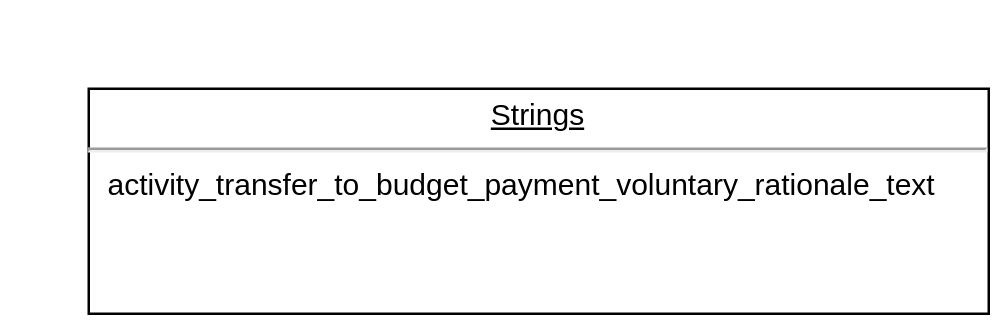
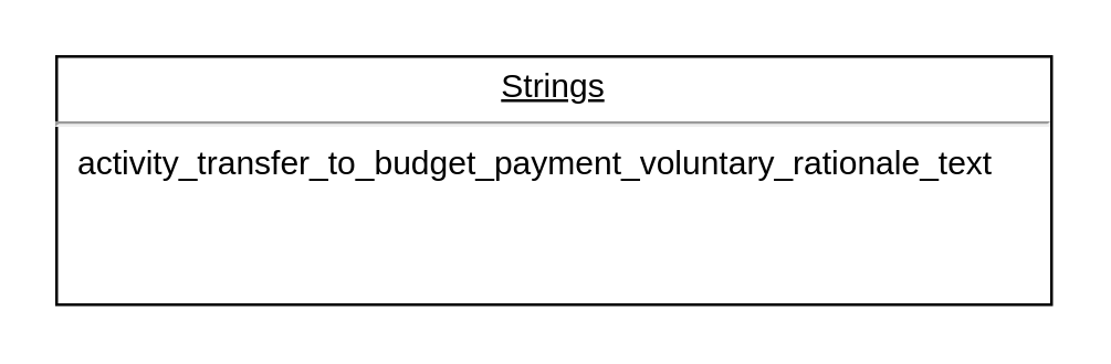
  <mxCell id="0" />
  <mxCell id="1" parent="0" />
- <mxCell id="2" value="&lt;p style=&quot;margin: 0px ; margin-top: 4px ; text-align: center ; text-decoration: underline&quot;&gt;Strings&lt;/p&gt;&lt;hr&gt;&lt;p style=&quot;margin: 0px ; margin-left: 8px&quot;&gt;activity_transfer_to_budget_payment_voluntary_rationale_text&lt;/p&gt;" style="verticalAlign=top;align=left;overflow=fill;fontSize=12;fontFamily=Helvetica;html=1;" vertex="1" parent="1"><mxGeometry x="35" y="35" width="360" height="90" as="geometry" /></mxCell>
+ <mxCell id="2" value="&lt;p style=&quot;margin: 0px ; margin-top: 4px ; text-align: center ; text-decoration: underline&quot;&gt;Strings&lt;/p&gt;&lt;hr&gt;&lt;p style=&quot;margin: 0px ; margin-left: 8px&quot;&gt;activity_transfer_to_budget_payment_voluntary_rationale_text&lt;/p&gt;" style="verticalAlign=top;align=left;overflow=fill;fontSize=12;fontFamily=Helvetica;html=1;" vertex="1" parent="1"><mxGeometry x="20" y="20" width="360" height="90" as="geometry" /></mxCell>
